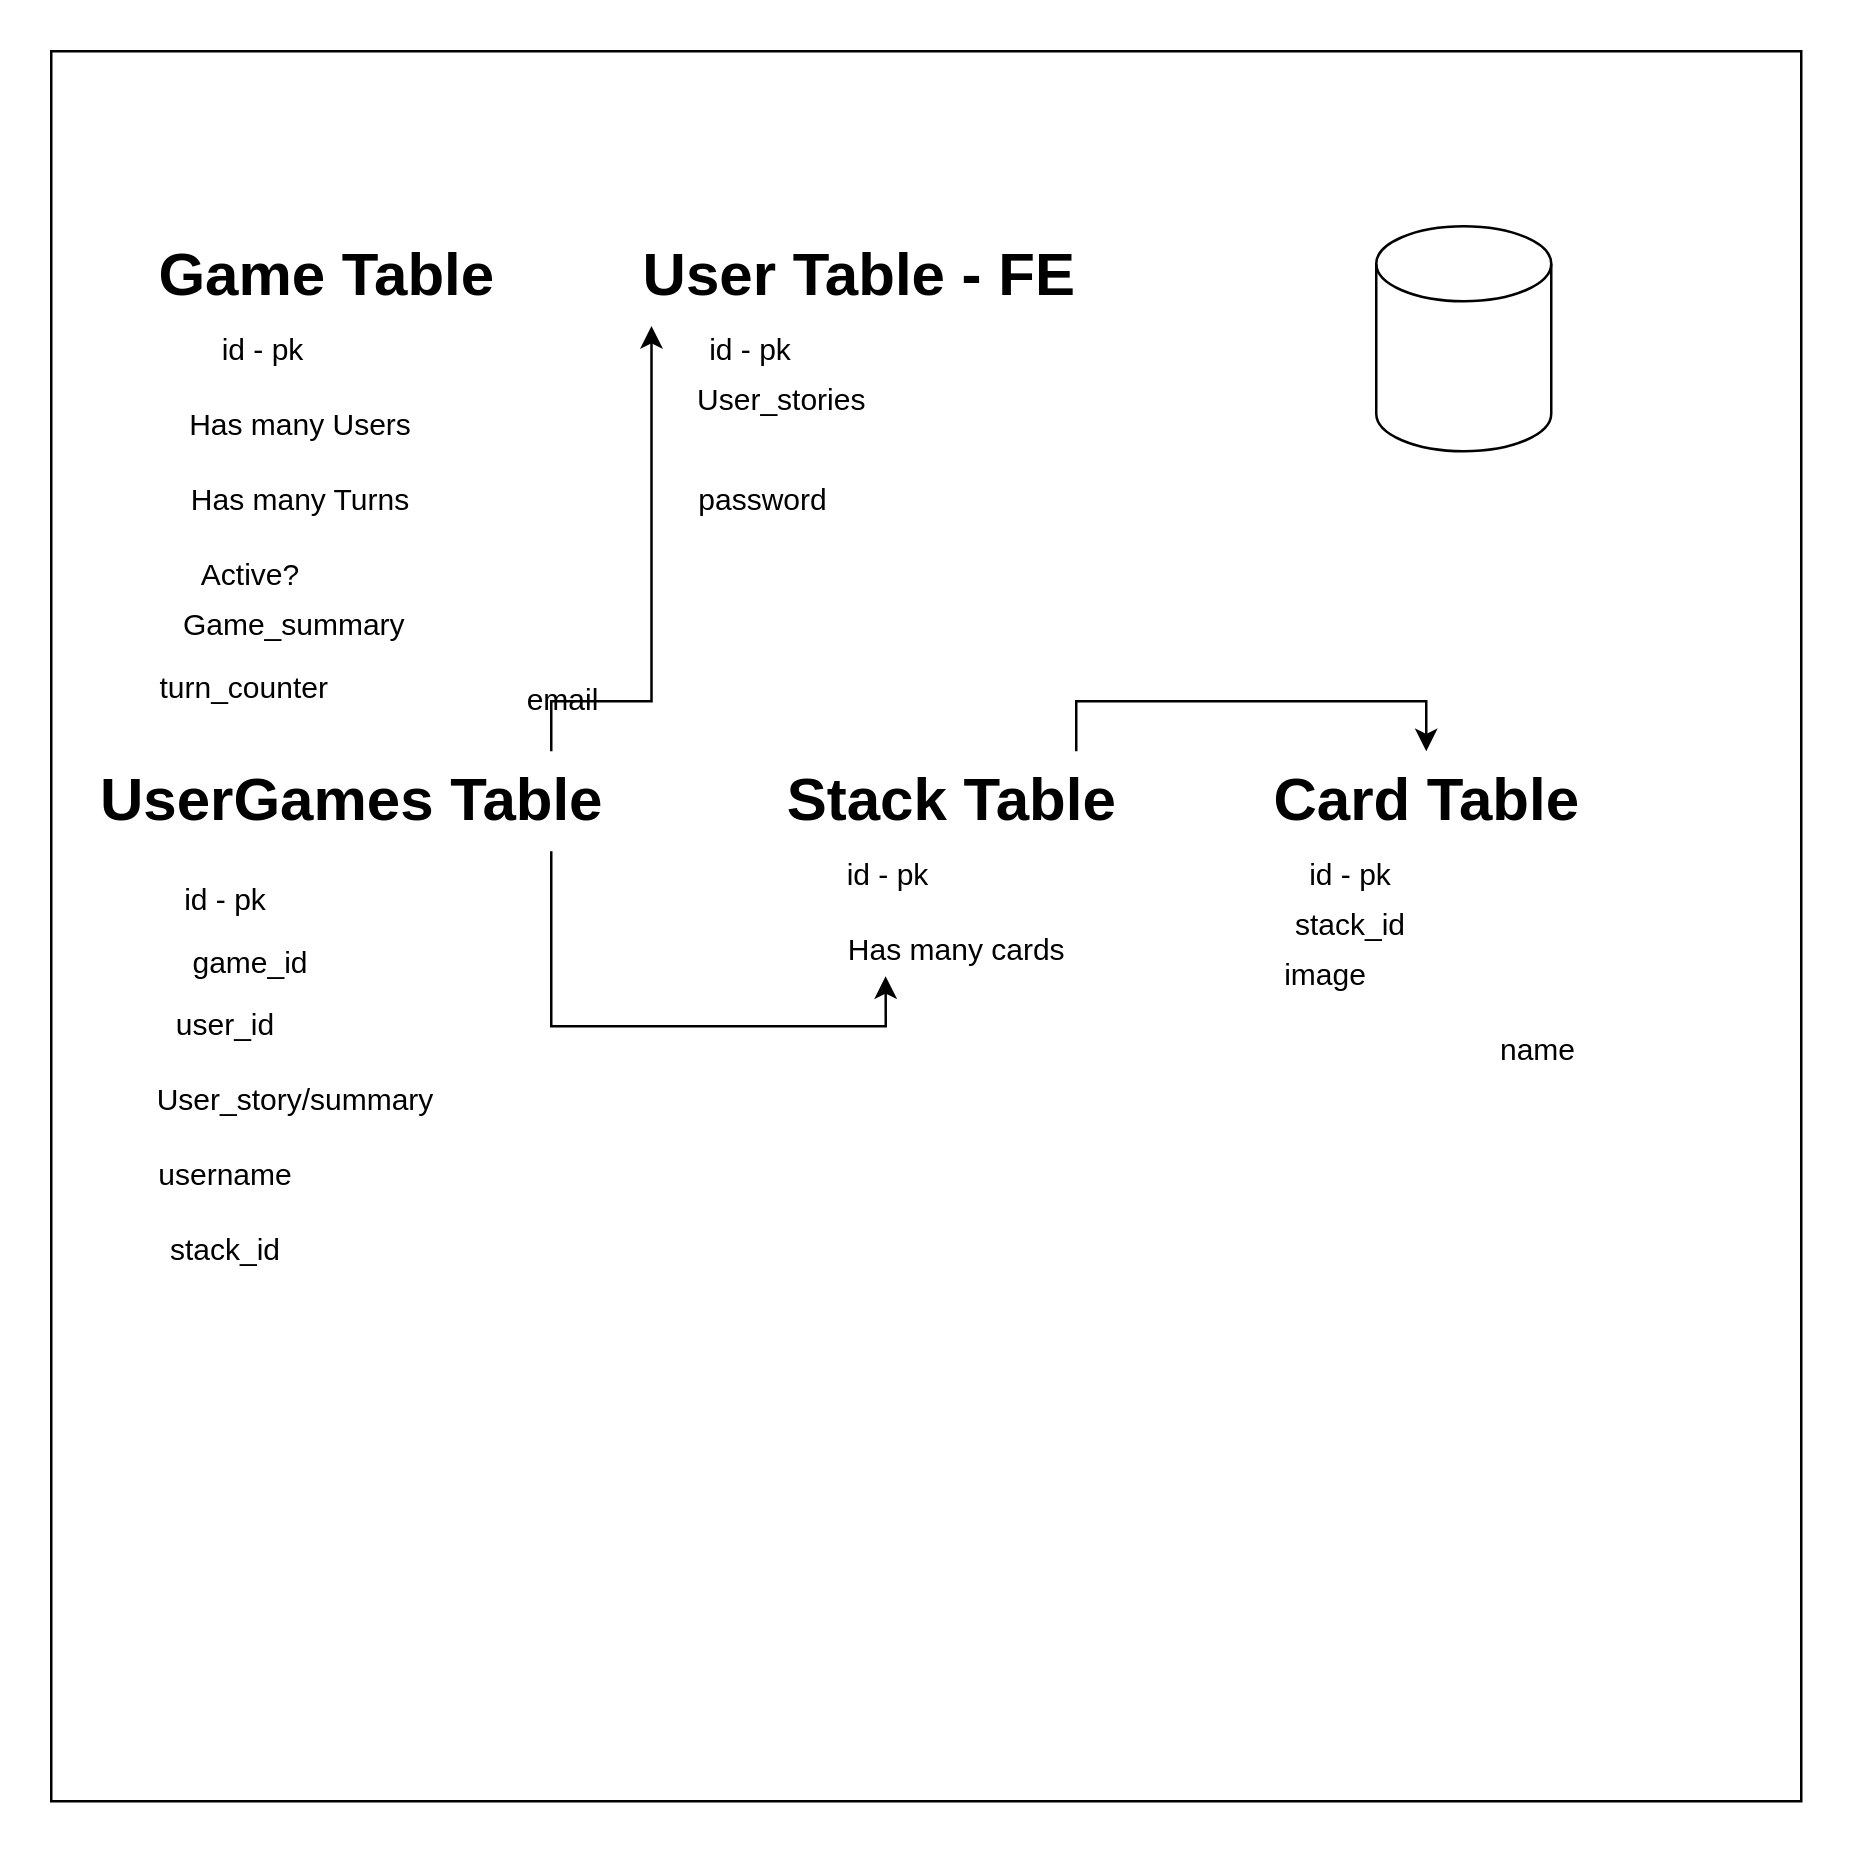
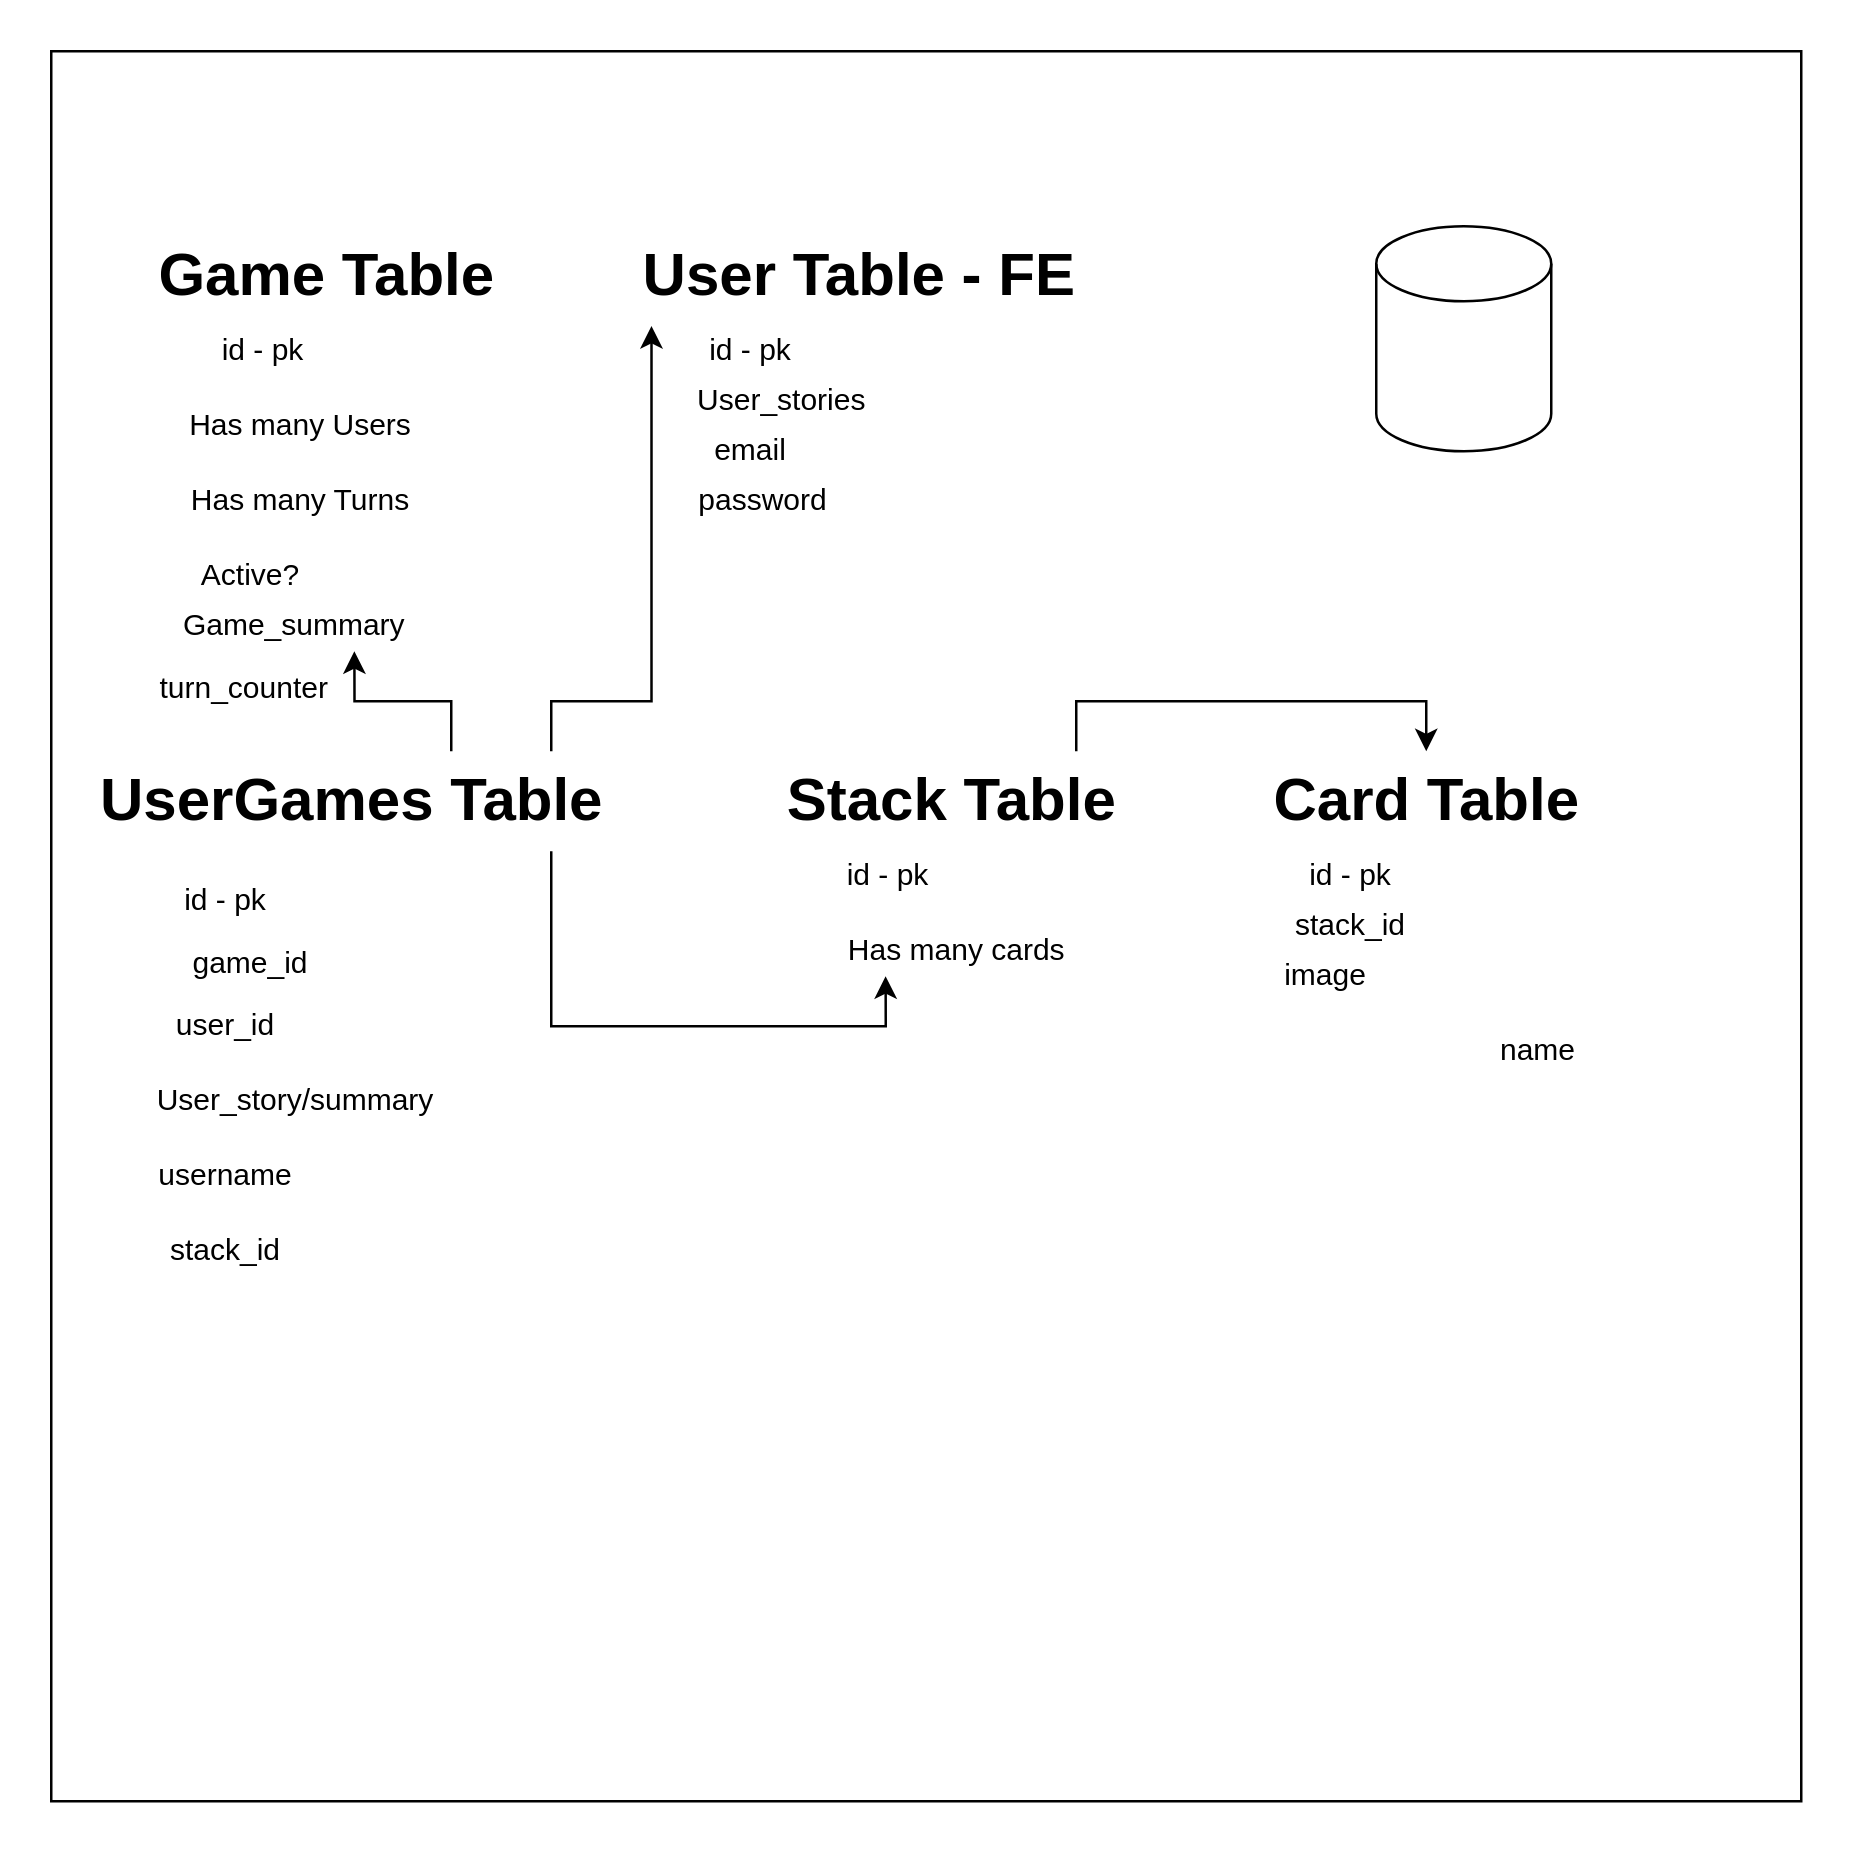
  <mxCell id="0" />
  <mxCell id="1" parent="0" />
  <mxCell id="2" value="" style="whiteSpace=wrap;html=1;aspect=fixed;fontStyle=0" vertex="1" parent="1"><mxGeometry x="20" y="20" width="700" height="700" as="geometry" /></mxCell>
  <mxCell id="3" value="Game Table" style="text;strokeColor=none;fillColor=none;html=1;fontSize=24;fontStyle=1;verticalAlign=middle;align=center;" vertex="1" parent="1"><mxGeometry x="80" y="90" width="100" height="40" as="geometry" /></mxCell>
  <mxCell id="4" value="Has many Users" style="text;html=1;strokeColor=none;fillColor=none;align=center;verticalAlign=middle;whiteSpace=wrap;rounded=0;" vertex="1" parent="1"><mxGeometry x="70" y="160" width="100" height="20" as="geometry" /></mxCell>
  <mxCell id="5" value="Has many Turns" style="text;html=1;strokeColor=none;fillColor=none;align=center;verticalAlign=middle;whiteSpace=wrap;rounded=0;" vertex="1" parent="1"><mxGeometry x="60" y="190" width="120" height="20" as="geometry" /></mxCell>
  <mxCell id="6" value="id - pk" style="text;html=1;strokeColor=none;fillColor=none;align=center;verticalAlign=middle;whiteSpace=wrap;rounded=0;" vertex="1" parent="1"><mxGeometry x="70" y="130" width="70" height="20" as="geometry" /></mxCell>
  <mxCell id="7" value="User Table - FE" style="text;strokeColor=none;fillColor=none;html=1;fontSize=24;fontStyle=1;verticalAlign=middle;align=center;" vertex="1" parent="1"><mxGeometry x="285" y="90" width="115" height="40" as="geometry" /></mxCell>
  <mxCell id="8" value="" style="shape=cylinder3;whiteSpace=wrap;html=1;boundedLbl=1;backgroundOutline=1;size=15;" vertex="1" parent="1"><mxGeometry x="550" y="90" width="70" height="90" as="geometry" /></mxCell>
  <mxCell id="9" style="edgeStyle=orthogonalEdgeStyle;rounded=0;orthogonalLoop=1;jettySize=auto;html=1;exitX=1;exitY=0;exitDx=0;exitDy=0;entryX=0.343;entryY=0.157;entryDx=0;entryDy=0;entryPerimeter=0;" edge="1" parent="1" source="12" target="2"><mxGeometry relative="1" as="geometry" /></mxCell>
+ <mxCell id="10" style="edgeStyle=orthogonalEdgeStyle;rounded=0;orthogonalLoop=1;jettySize=auto;html=1;exitX=0.75;exitY=0;exitDx=0;exitDy=0;entryX=0.75;entryY=1;entryDx=0;entryDy=0;" edge="1" parent="1" source="12" target="23"><mxGeometry relative="1" as="geometry" /></mxCell>
  <mxCell id="11" style="edgeStyle=orthogonalEdgeStyle;rounded=0;orthogonalLoop=1;jettySize=auto;html=1;exitX=1;exitY=1;exitDx=0;exitDy=0;entryX=0.25;entryY=1;entryDx=0;entryDy=0;" edge="1" parent="1" source="12" target="30"><mxGeometry relative="1" as="geometry" /></mxCell>
  <mxCell id="12" value="UserGames Table" style="text;strokeColor=none;fillColor=none;html=1;fontSize=24;fontStyle=1;verticalAlign=middle;align=center;" vertex="1" parent="1"><mxGeometry x="60" y="300" width="160" height="40" as="geometry" /></mxCell>
  <mxCell id="13" value="id - pk" style="text;html=1;strokeColor=none;fillColor=none;align=center;verticalAlign=middle;whiteSpace=wrap;rounded=0;" vertex="1" parent="1"><mxGeometry x="70" y="350" width="40" height="20" as="geometry" /></mxCell>
  <mxCell id="14" value="game_id" style="text;html=1;strokeColor=none;fillColor=none;align=center;verticalAlign=middle;whiteSpace=wrap;rounded=0;" vertex="1" parent="1"><mxGeometry x="80" y="380" width="40" height="10" as="geometry" /></mxCell>
  <mxCell id="15" value="user_id" style="text;html=1;strokeColor=none;fillColor=none;align=center;verticalAlign=middle;whiteSpace=wrap;rounded=0;" vertex="1" parent="1"><mxGeometry x="70" y="400" width="40" height="20" as="geometry" /></mxCell>
  <mxCell id="16" value="id - pk" style="text;html=1;strokeColor=none;fillColor=none;align=center;verticalAlign=middle;whiteSpace=wrap;rounded=0;" vertex="1" parent="1"><mxGeometry x="280" y="130" width="40" height="20" as="geometry" /></mxCell>
  <mxCell id="17" style="edgeStyle=orthogonalEdgeStyle;rounded=0;orthogonalLoop=1;jettySize=auto;html=1;exitX=1;exitY=0;exitDx=0;exitDy=0;entryX=0.5;entryY=0;entryDx=0;entryDy=0;" edge="1" parent="1" source="18" target="19"><mxGeometry relative="1" as="geometry" /></mxCell>
  <mxCell id="18" value="Stack Table" style="text;strokeColor=none;fillColor=none;html=1;fontSize=24;fontStyle=1;verticalAlign=middle;align=center;" vertex="1" parent="1"><mxGeometry x="330" y="300" width="100" height="40" as="geometry" /></mxCell>
  <mxCell id="19" value="Card Table" style="text;strokeColor=none;fillColor=none;html=1;fontSize=24;fontStyle=1;verticalAlign=middle;align=center;" vertex="1" parent="1"><mxGeometry x="520" y="300" width="100" height="40" as="geometry" /></mxCell>
  <mxCell id="20" value="id - pk" style="text;html=1;strokeColor=none;fillColor=none;align=center;verticalAlign=middle;whiteSpace=wrap;rounded=0;" vertex="1" parent="1"><mxGeometry x="335" y="340" width="40" height="20" as="geometry" /></mxCell>
  <mxCell id="21" value="id - pk" style="text;html=1;strokeColor=none;fillColor=none;align=center;verticalAlign=middle;whiteSpace=wrap;rounded=0;" vertex="1" parent="1"><mxGeometry x="520" y="340" width="40" height="20" as="geometry" /></mxCell>
  <mxCell id="22" value="Active?" style="text;html=1;strokeColor=none;fillColor=none;align=center;verticalAlign=middle;whiteSpace=wrap;rounded=0;" vertex="1" parent="1"><mxGeometry x="80" y="220" width="40" height="20" as="geometry" /></mxCell>
  <mxCell id="23" value="Game_summary" style="text;html=1;strokeColor=none;fillColor=none;align=center;verticalAlign=middle;whiteSpace=wrap;rounded=0;" vertex="1" parent="1"><mxGeometry x="70" y="240" width="95" height="20" as="geometry" /></mxCell>
  <mxCell id="24" value="User_story/summary" style="text;html=1;strokeColor=none;fillColor=none;align=center;verticalAlign=middle;whiteSpace=wrap;rounded=0;" vertex="1" parent="1"><mxGeometry x="77.5" y="430" width="80" height="20" as="geometry" /></mxCell>
  <mxCell id="25" value="User_stories" style="text;html=1;strokeColor=none;fillColor=none;align=center;verticalAlign=middle;whiteSpace=wrap;rounded=0;" vertex="1" parent="1"><mxGeometry x="285" y="150" width="55" height="20" as="geometry" /></mxCell>
- <mxCell id="26" value="email" style="text;html=1;strokeColor=none;fillColor=none;align=center;verticalAlign=middle;whiteSpace=wrap;rounded=0;" vertex="1" parent="1"><mxGeometry x="205" y="270" width="40" height="20" as="geometry" /></mxCell>
+ <mxCell id="26" value="email" style="text;html=1;strokeColor=none;fillColor=none;align=center;verticalAlign=middle;whiteSpace=wrap;rounded=0;" vertex="1" parent="1"><mxGeometry x="280" y="170" width="40" height="20" as="geometry" /></mxCell>
  <mxCell id="27" value="password" style="text;html=1;strokeColor=none;fillColor=none;align=center;verticalAlign=middle;whiteSpace=wrap;rounded=0;" vertex="1" parent="1"><mxGeometry x="285" y="190" width="40" height="20" as="geometry" /></mxCell>
  <mxCell id="28" value="username" style="text;html=1;strokeColor=none;fillColor=none;align=center;verticalAlign=middle;whiteSpace=wrap;rounded=0;" vertex="1" parent="1"><mxGeometry x="70" y="460" width="40" height="20" as="geometry" /></mxCell>
  <mxCell id="29" value="stack_id" style="text;html=1;strokeColor=none;fillColor=none;align=center;verticalAlign=middle;whiteSpace=wrap;rounded=0;" vertex="1" parent="1"><mxGeometry x="70" y="490" width="40" height="20" as="geometry" /></mxCell>
  <mxCell id="30" value="Has many cards" style="text;html=1;strokeColor=none;fillColor=none;align=center;verticalAlign=middle;whiteSpace=wrap;rounded=0;" vertex="1" parent="1"><mxGeometry x="325" y="370" width="115" height="20" as="geometry" /></mxCell>
  <mxCell id="31" value="stack_id" style="text;html=1;strokeColor=none;fillColor=none;align=center;verticalAlign=middle;whiteSpace=wrap;rounded=0;" vertex="1" parent="1"><mxGeometry x="520" y="360" width="40" height="20" as="geometry" /></mxCell>
  <mxCell id="32" value="image" style="text;html=1;strokeColor=none;fillColor=none;align=center;verticalAlign=middle;whiteSpace=wrap;rounded=0;" vertex="1" parent="1"><mxGeometry x="510" y="380" width="40" height="20" as="geometry" /></mxCell>
  <mxCell id="33" value="name" style="text;html=1;strokeColor=none;fillColor=none;align=center;verticalAlign=middle;whiteSpace=wrap;rounded=0;" vertex="1" parent="1"><mxGeometry x="590" y="410" width="50" height="20" as="geometry" /></mxCell>
  <mxCell id="34" value="turn_counter" style="text;html=1;strokeColor=none;fillColor=none;align=center;verticalAlign=middle;whiteSpace=wrap;rounded=0;" vertex="1" parent="1"><mxGeometry x="60" y="260" width="75" height="30" as="geometry" /></mxCell>
